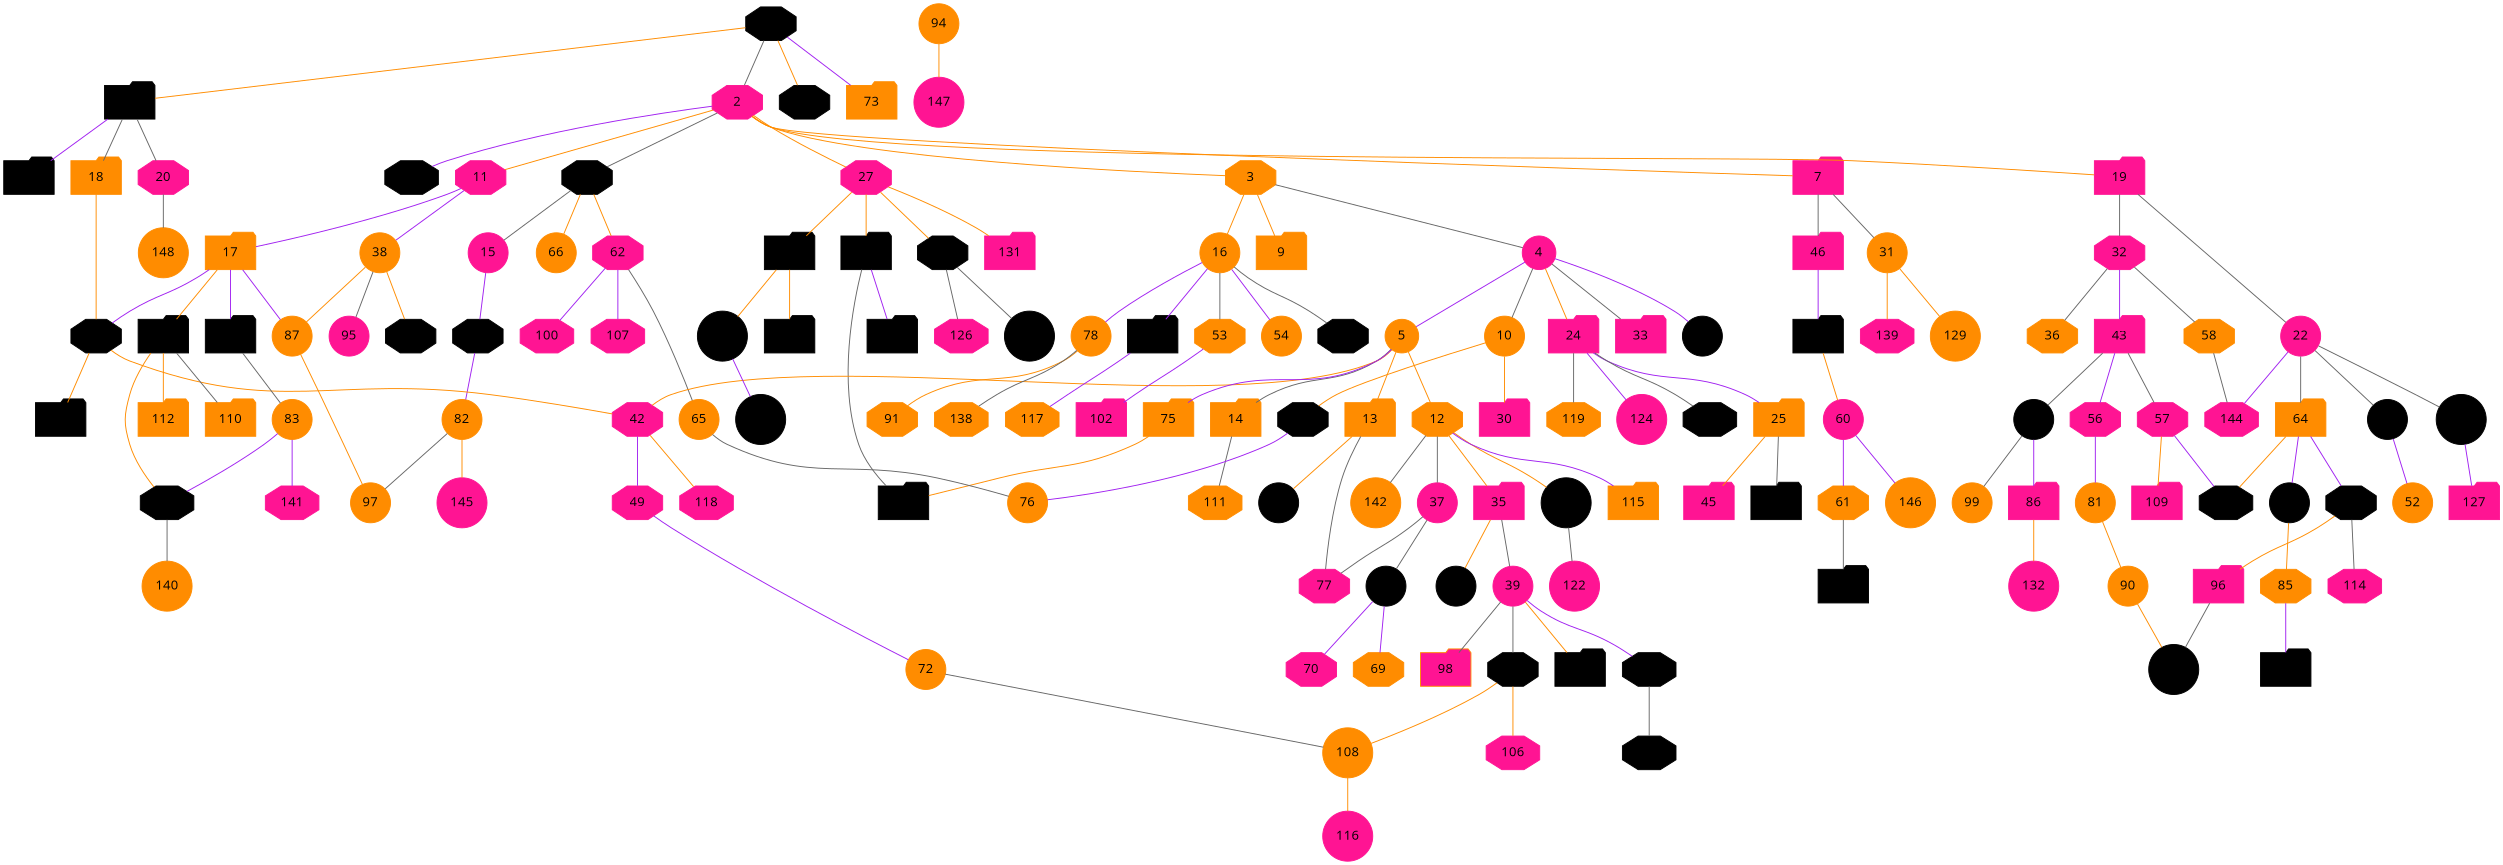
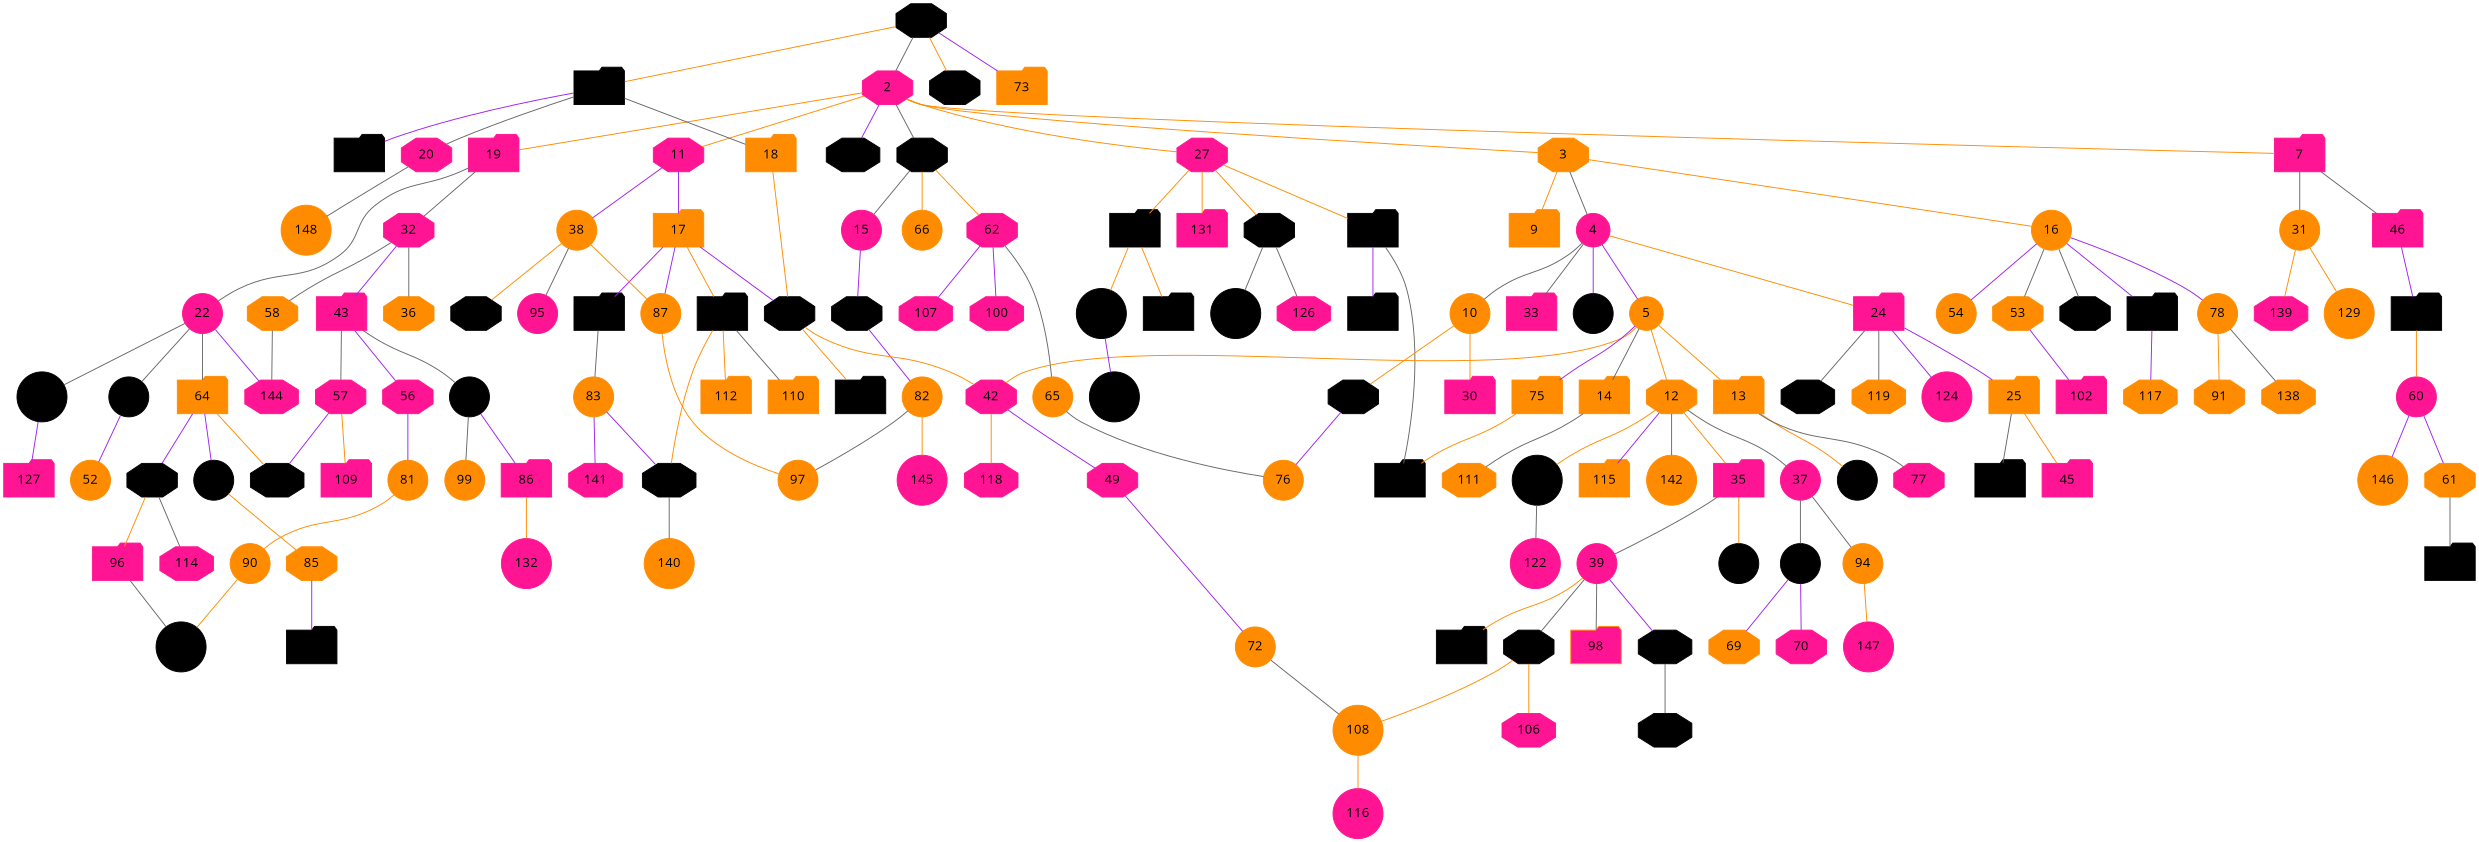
  graph {
    fontname="Open Sans"
    node [color=darkorange fontname="Open Sans" shape=circle style=filled]
    edge [color=darkorange fontname="Open Sans"]
    1 [color=black shape=octagon]
    2 [color=deeppink shape=octagon]
    8 [color=black shape=folder]
    63 [color=black shape=octagon]
    73 [shape=folder]
    3 [shape=octagon]
    6 [color=black shape=octagon]
    7 [color=deeppink shape=folder]
    11 [color=deeppink shape=octagon]
    19 [color=deeppink shape=folder]
    27 [color=deeppink shape=octagon]
    136 [color=black shape=octagon]
    18 [shape=folder]
    20 [color=deeppink shape=octagon]
    47 [color=black shape=folder]
    4 [color=deeppink]
    9 [shape=folder]
    16
    15 [color=deeppink]
    62 [color=deeppink shape=octagon]
    66
    31
    46 [color=deeppink shape=folder]
    17 [shape=folder]
    38
    22 [color=deeppink]
    32 [color=deeppink shape=octagon]
    28 [color=black shape=folder]
    55 [color=black shape=folder]
    89 [color=black shape=octagon]
    131 [color=deeppink shape=folder]
    5
    10
    24 [color=deeppink shape=folder]
    33 [color=deeppink shape=folder]
    71 [color=black]
    21 [color=black shape=folder]
    53 [shape=octagon]
    54
    78
    93 [color=black shape=octagon]
    12 [shape=octagon]
    13 [shape=folder]
    14 [shape=folder]
    42 [color=deeppink shape=octagon]
    75 [shape=folder]
    30 [color=deeppink shape=folder]
    67 [color=black shape=octagon]
    25 [shape=folder]
    119 [shape=octagon]
    124 [color=deeppink]
    133 [color=black shape=octagon]
    35 [color=deeppink shape=folder]
    37 [color=deeppink]
    101 [color=black]
    115 [shape=folder]
    142
    29 [color=black]
    77 [color=deeppink shape=octagon]
    111 [shape=octagon]
    49 [color=deeppink shape=octagon]
    118 [color=deeppink shape=octagon]
    143 [color=black shape=folder]
    40 [color=black shape=octagon]
    65
    100 [color=deeppink shape=octagon]
    107 [color=deeppink shape=octagon]
    129
    139 [color=deeppink shape=octagon]
    48 [color=black shape=folder]
    26 [color=black shape=octagon]
    148
    76
    23 [color=black shape=folder]
    87
    88 [color=black shape=folder]
    59 [color=black shape=octagon]
    95 [color=deeppink]
    39 [color=deeppink]
    44 [color=black]
    41 [color=black]
    94
    122 [color=deeppink]
    82
    117 [shape=octagon]
    102 [color=deeppink shape=folder]
    91 [shape=octagon]
    138 [shape=octagon]
    83
    80 [color=black shape=folder]
    97
    120 [color=black shape=octagon]
    110 [shape=folder]
    112 [shape=folder]
    34 [color=black]
    64 [shape=folder]
    123 [color=black]
    144 [color=deeppink shape=octagon]
    36 [shape=octagon]
    43 [color=deeppink shape=folder]
    58 [shape=octagon]
    52
    134 [color=black shape=octagon]
    74 [color=black shape=octagon]
    79 [color=black]
    127 [color=deeppink shape=folder]
    141 [color=deeppink shape=octagon]
    45 [color=deeppink shape=folder]
    105 [color=black shape=folder]
    50 [color=black shape=folder]
    113 [color=black]
    92 [color=black shape=folder]
    121 [color=black]
    126 [color=deeppink shape=octagon]
    137 [color=black]
    51 [color=black]
    56 [color=deeppink shape=octagon]
    57 [color=deeppink shape=octagon]
    68 [color=black shape=octagon]
    98 [fillcolor=deeppink shape=folder]
    104 [color=black shape=octagon]
    135 [color=black shape=folder]
    69 [shape=octagon]
    70 [color=deeppink shape=octagon]
    147 [color=deeppink]
    106 [color=deeppink shape=octagon]
    108
    125 [color=black shape=octagon]
    145 [color=deeppink]
    72
    86 [color=deeppink shape=folder]
    99
    81
    109 [color=deeppink shape=folder]
    60 [color=deeppink]
    61 [shape=octagon]
    146
    132 [color=deeppink]
    90
    84 [color=black shape=folder]
    96 [color=deeppink shape=folder]
    114 [color=deeppink shape=octagon]
    85 [shape=octagon]
    116 [color=deeppink]
    103 [color=black]
    130 [color=black shape=folder]
    140
    1 -- 2 [color=gray40]
    1 -- 8
    1 -- 63
    1 -- 73 [color=purple]
    2 -- 3
    2 -- 6 [color=gray40]
    2 -- 7
    2 -- 11
    2 -- 19
    2 -- 27
    2 -- 136 [color=purple]
    8 -- 18 [color=gray40]
    8 -- 20 [color=gray40]
    8 -- 47 [color=purple]
    3 -- 4 [color=gray40]
    3 -- 9
    3 -- 16
    6 -- 15 [color=gray40]
    6 -- 62
    6 -- 66
    7 -- 31 [color=gray40]
    7 -- 46 [color=gray40]
    11 -- 17 [color=purple]
    11 -- 38 [color=purple]
    19 -- 22 [color=gray40]
    19 -- 32 [color=gray40]
    27 -- 28
    27 -- 55
    27 -- 89
    27 -- 131
    18 -- 26
    20 -- 148 [color=gray40]
    4 -- 5 [color=purple]
    4 -- 10 [color=gray40]
    4 -- 24
    4 -- 33 [color=gray40]
    4 -- 71 [color=purple]
    16 -- 21 [color=purple]
    16 -- 53 [color=gray40]
    16 -- 54 [color=purple]
    16 -- 78 [color=purple]
    16 -- 93 [color=gray40]
    15 -- 40 [color=purple]
    62 -- 65 [color=gray40]
    62 -- 100 [color=purple]
    62 -- 107 [color=purple]
    31 -- 129
    31 -- 139
    46 -- 48 [color=purple]
    17 -- 26 [color=purple]
    17 -- 23 [color=purple]
    17 -- 87 [color=purple]
    17 -- 88
    38 -- 87
    38 -- 59
    38 -- 95 [color=gray40]
    22 -- 34 [color=gray40]
    22 -- 64 [color=gray40]
    22 -- 123 [color=gray40]
    22 -- 144 [color=purple]
    32 -- 36 [color=gray40]
    32 -- 43 [color=purple]
    32 -- 58 [color=gray40]
    28 -- 50
    28 -- 113
    55 -- 143 [color=gray40]
    55 -- 92 [color=purple]
    89 -- 121 [color=gray40]
    89 -- 126 [color=gray40]
    5 -- 12
    5 -- 13
    5 -- 14 [color=gray40]
    5 -- 42
    5 -- 75 [color=purple]
    10 -- 30
    10 -- 67
    24 -- 25 [color=purple]
    24 -- 119 [color=gray40]
    24 -- 124 [color=purple]
    24 -- 133 [color=gray40]
    21 -- 117 [color=purple]
    53 -- 102 [color=purple]
    78 -- 91
    78 -- 138 [color=gray40]
    12 -- 35
    12 -- 37 [color=gray40]
    12 -- 101
    12 -- 115 [color=purple]
    12 -- 142 [color=gray40]
    13 -- 29
    13 -- 77 [color=gray40]
    14 -- 111 [color=gray40]
    42 -- 49 [color=purple]
    42 -- 118
    75 -- 143
    67 -- 76 [color=purple]
    25 -- 45
    25 -- 105 [color=gray40]
    35 -- 39 [color=gray40]
    35 -- 44
    37 -- 41 [color=gray40]
-   37 -- 77 [color=gray40]
+   37 -- 94 [color=gray40]
    101 -- 122 [color=gray40]
    49 -- 72 [color=purple]
    40 -- 82 [color=purple]
    65 -- 76 [color=gray40]
    48 -- 60
    26 -- 42
    26 -- 80
    23 -- 83 [color=gray40]
    87 -- 97
    88 -- 120
    88 -- 110 [color=gray40]
    88 -- 112
    39 -- 68 [color=gray40]
    39 -- 98 [color=gray40]
    39 -- 104 [color=purple]
    39 -- 135
    41 -- 69 [color=purple]
    41 -- 70 [color=purple]
    94 -- 147
    82 -- 97 [color=gray40]
    82 -- 145
    83 -- 120 [color=purple]
    83 -- 141 [color=purple]
    120 -- 140 [color=gray40]
    34 -- 52 [color=purple]
    64 -- 134
    64 -- 74 [color=purple]
    64 -- 79 [color=purple]
    123 -- 127 [color=purple]
    43 -- 51 [color=gray40]
    43 -- 56 [color=purple]
    43 -- 57 [color=gray40]
    58 -- 144 [color=gray40]
    74 -- 96
    74 -- 114 [color=gray40]
    79 -- 85
    113 -- 137 [color=purple]
    51 -- 86 [color=purple]
    51 -- 99 [color=gray40]
    56 -- 81 [color=purple]
    57 -- 134 [color=purple]
    57 -- 109
    68 -- 106
    68 -- 108
    104 -- 125 [color=gray40]
    108 -- 116
    72 -- 108 [color=gray40]
    86 -- 132
    81 -- 90
    60 -- 61 [color=purple]
    60 -- 146 [color=purple]
    61 -- 84 [color=gray40]
    90 -- 103
    96 -- 103 [color=gray40]
    85 -- 130 [color=purple]
  }
